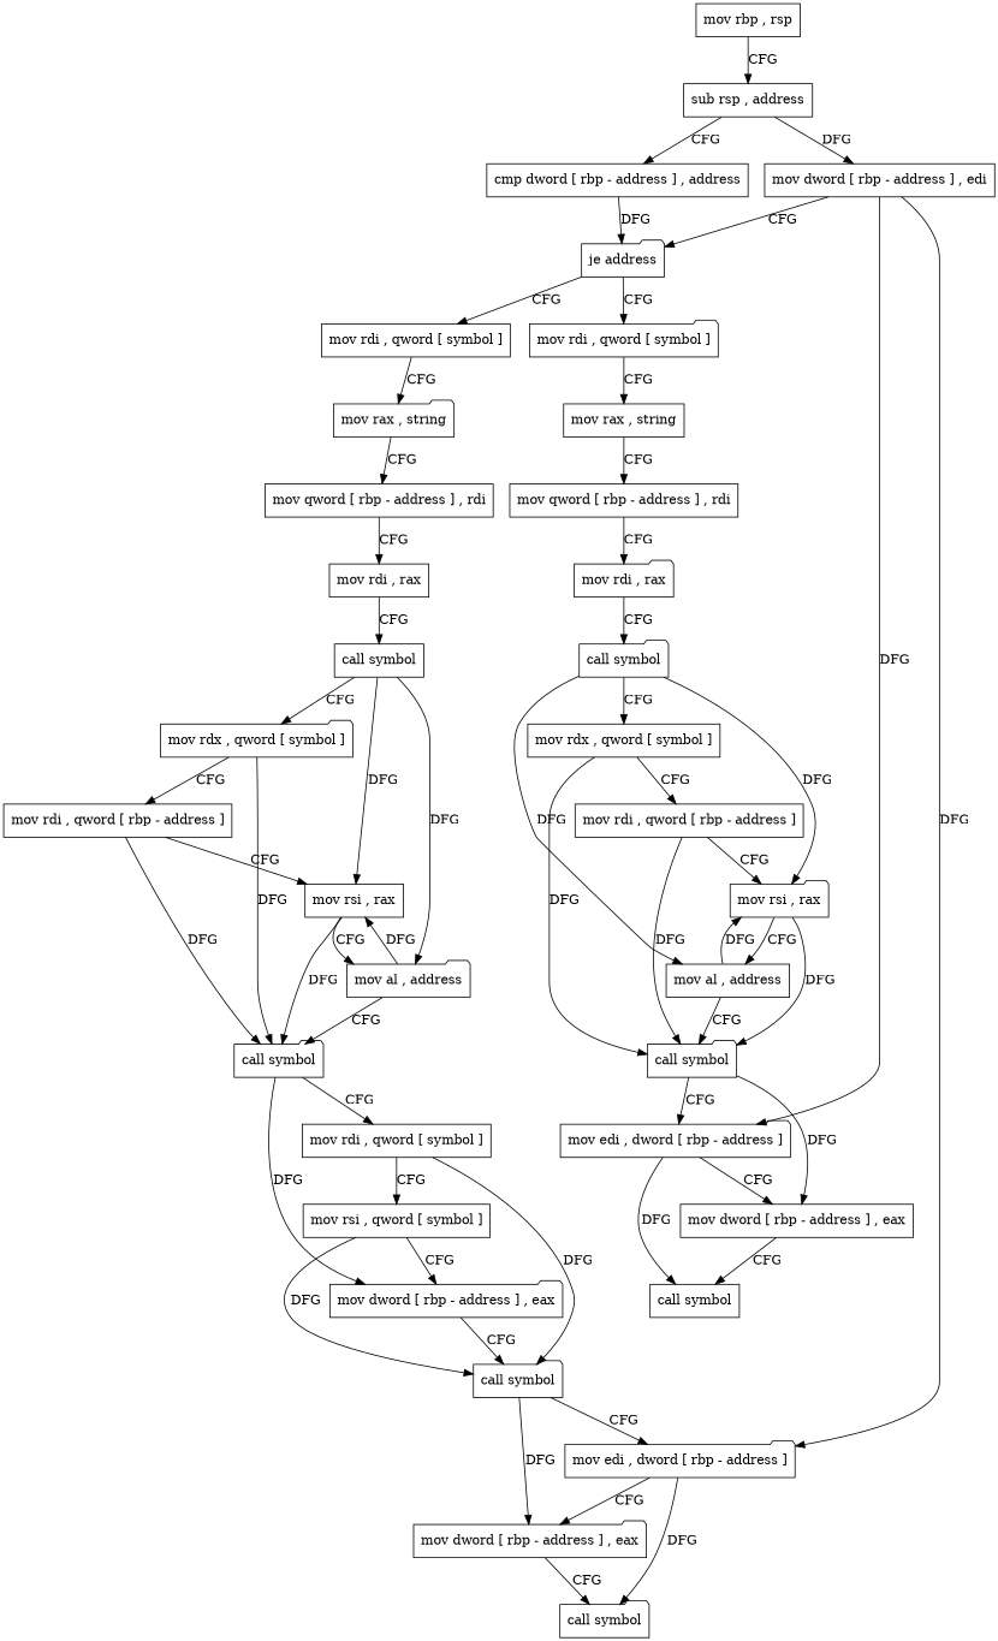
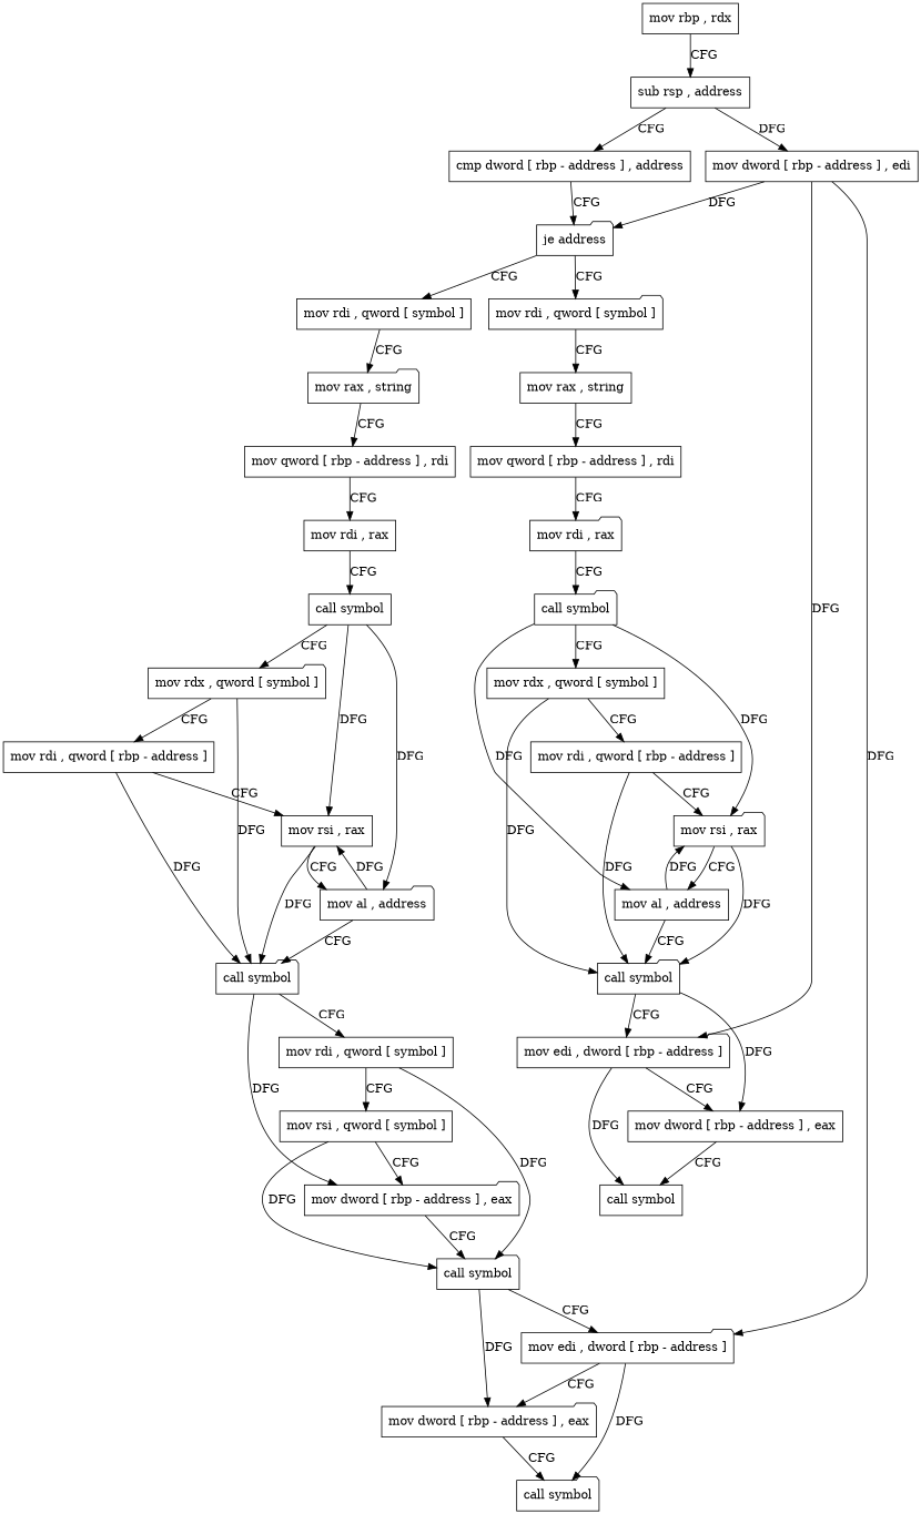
  digraph {
    node [shape=box]
-   n1 [label="mov rbp , rsp"]
+   n1 [label="mov rbp , rdx"]
    n2 [label="sub rsp , address"]
    n3 [label="mov dword [ rbp - address ] , edi"]
    n4 [label="cmp dword [ rbp - address ] , address"]
    n5 [label="je address" shape=folder]
    n6 [label="mov edi , dword [ rbp - address ]" shape=folder]
    n7 [label="mov edi , dword [ rbp - address ]" shape=folder]
    n8 [label="mov rdi , qword [ symbol ]"]
    n9 [label="mov rdi , qword [ symbol ]" shape=folder]
    n10 [label="mov dword [ rbp - address ] , eax" shape=folder]
    n11 [label="call symbol" shape=folder]
    n12 [label="mov dword [ rbp - address ] , eax"]
    n13 [label="call symbol"]
    n14 [label="mov rax , string" shape=folder]
    n15 [label="mov rax , string"]
    n16 [label="mov qword [ rbp - address ] , rdi"]
    n17 [label="mov qword [ rbp - address ] , rdi"]
    n18 [label="mov rdi , rax"]
    n19 [label="call symbol"]
    n20 [label="mov rdx , qword [ symbol ]" shape=folder]
    n21 [label="mov rsi , rax"]
    n22 [label="mov al , address" shape=folder]
    n23 [label="mov rdi , qword [ rbp - address ]"]
    n24 [label="call symbol" shape=folder]
    n25 [label="mov rdi , qword [ symbol ]"]
    n26 [label="mov dword [ rbp - address ] , eax" shape=folder]
    n27 [label="mov rsi , qword [ symbol ]"]
    n28 [label="call symbol" shape=folder]
    n29 [label="mov rdi , rax" shape=folder]
    n30 [label="call symbol" shape=folder]
    n31 [label="mov rdx , qword [ symbol ]"]
    n32 [label="mov rsi , rax" shape=folder]
    n33 [label="mov al , address"]
    n34 [label="mov rdi , qword [ rbp - address ]"]
    n35 [label="call symbol" shape=folder]
    n1 -> n2 [label=CFG]
    n2 -> n3 [label=DFG]
    n2 -> n4 [label=CFG]
-   n3 -> n5 [label=CFG]
+   n3 -> n5 [label=DFG]
    n3 -> n6 [label=DFG]
    n3 -> n7 [label=DFG]
-   n4 -> n5 [label=DFG]
+   n4 -> n5 [label=CFG]
    n5 -> n8 [label=CFG]
    n5 -> n9 [label=CFG]
    n6 -> n10 [label=CFG]
    n6 -> n11 [label=DFG]
    n7 -> n12 [label=CFG]
    n7 -> n13 [label=DFG]
    n8 -> n14 [label=CFG]
    n9 -> n15 [label=CFG]
    n10 -> n11 [label=CFG]
    n12 -> n13 [label=CFG]
    n14 -> n16 [label=CFG]
    n15 -> n17 [label=CFG]
    n16 -> n18 [label=CFG]
    n17 -> n29 [label=CFG]
    n18 -> n19 [label=CFG]
    n19 -> n20 [label=CFG]
    n19 -> n21 [label=DFG]
    n19 -> n22 [label=DFG]
    n20 -> n23 [label=CFG]
    n20 -> n24 [label=DFG]
    n21 -> n22 [label=CFG]
    n21 -> n24 [label=DFG]
    n22 -> n21 [label=DFG]
    n22 -> n24 [label=CFG]
    n23 -> n21 [label=CFG]
    n23 -> n24 [label=DFG]
    n24 -> n25 [label=CFG]
    n24 -> n26 [label=DFG]
    n25 -> n27 [label=CFG]
    n25 -> n28 [label=DFG]
    n26 -> n28 [label=CFG]
    n27 -> n26 [label=CFG]
    n27 -> n28 [label=DFG]
    n28 -> n6 [label=CFG]
    n28 -> n10 [label=DFG]
    n29 -> n30 [label=CFG]
    n30 -> n31 [label=CFG]
    n30 -> n32 [label=DFG]
    n30 -> n33 [label=DFG]
    n31 -> n34 [label=CFG]
    n31 -> n35 [label=DFG]
    n32 -> n33 [label=CFG]
    n32 -> n35 [label=DFG]
    n33 -> n32 [label=DFG]
    n33 -> n35 [label=CFG]
    n34 -> n32 [label=CFG]
    n34 -> n35 [label=DFG]
    n35 -> n7 [label=CFG]
    n35 -> n12 [label=DFG]
  }
